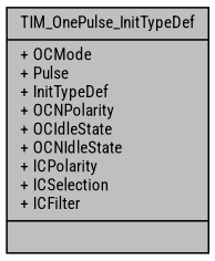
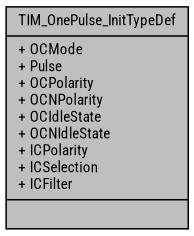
  digraph {
    fontname="Roboto Condensed"
-   n1 [color=black fillcolor=grey75 fontcolor=black fontname="Roboto Condensed" fontsize=10 height=0.2 label="{TIM_OnePulse_InitTypeDef\n|+ OCMode\l+ Pulse\l+ InitTypeDef\l+ OCNPolarity\l+ OCIdleState\l+ OCNIdleState\l+ ICPolarity\l+ ICSelection\l+ ICFilter\l|}" shape=record style=filled width=0.4]
+   n1 [color=black fillcolor=grey75 fontcolor=black fontname="Roboto Condensed" fontsize=10 height=0.2 label="{TIM_OnePulse_InitTypeDef\n|+ OCMode\l+ Pulse\l+ OCPolarity\l+ OCNPolarity\l+ OCIdleState\l+ OCNIdleState\l+ ICPolarity\l+ ICSelection\l+ ICFilter\l|}" shape=record style=filled width=0.4]
  }
